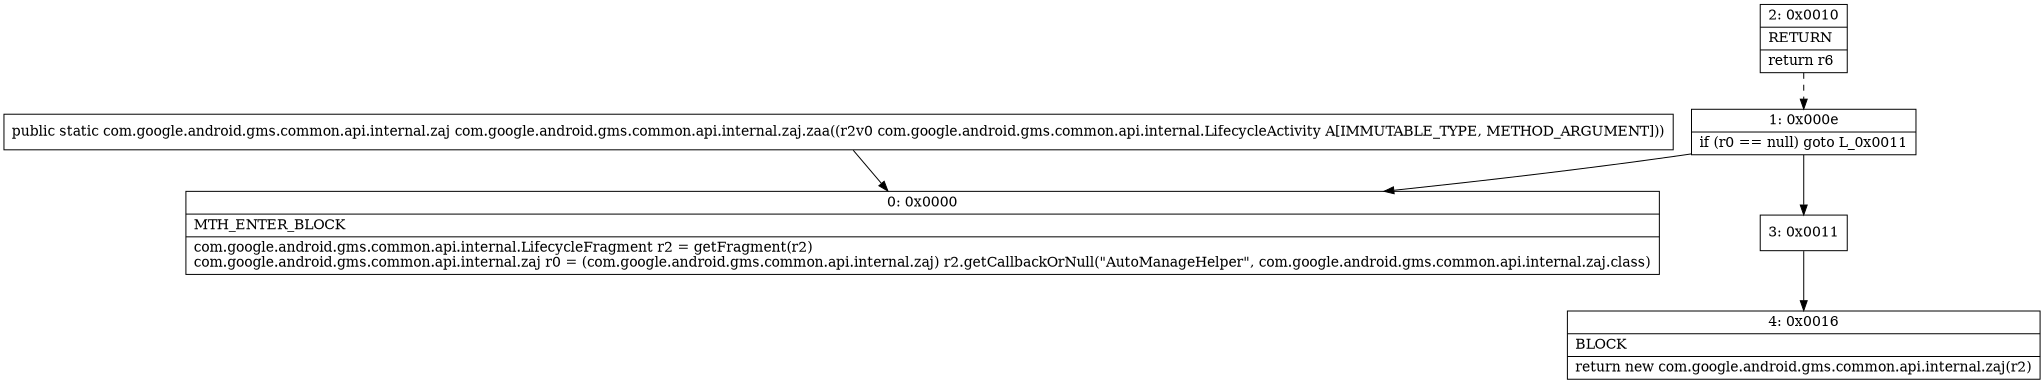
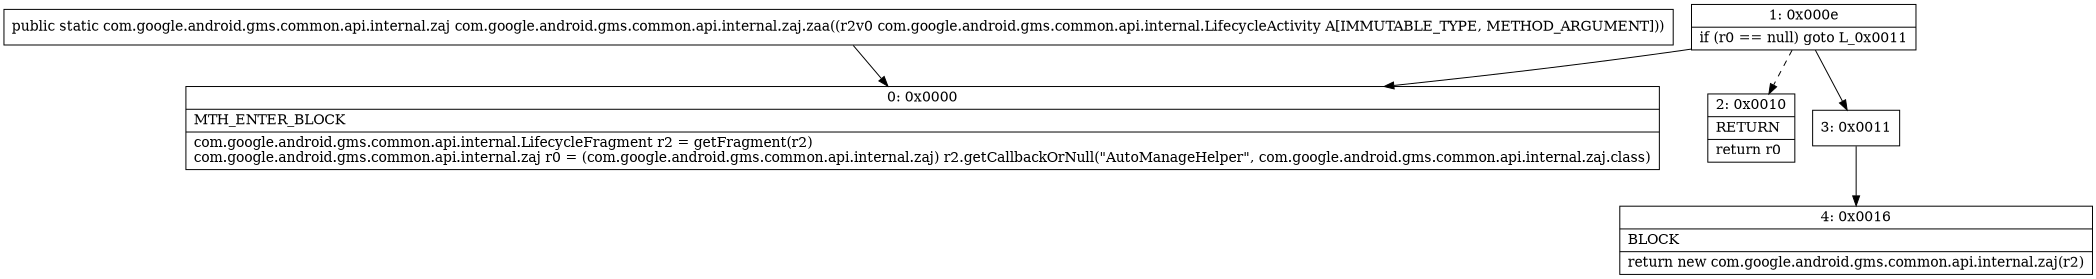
  digraph {
    node [shape=record]
    n1 [label="{0\:\ 0x0000|MTH_ENTER_BLOCK\l|com.google.android.gms.common.api.internal.LifecycleFragment r2 = getFragment(r2)\lcom.google.android.gms.common.api.internal.zaj r0 = (com.google.android.gms.common.api.internal.zaj) r2.getCallbackOrNull(\"AutoManageHelper\", com.google.android.gms.common.api.internal.zaj.class)\l}"]
    n2 [label="{1\:\ 0x000e|if (r0 == null) goto L_0x0011\l}"]
-   n3 [label="{2\:\ 0x0010|RETURN\l|return r6\l}"]
+   n3 [label="{2\:\ 0x0010|RETURN\l|return r0\l}"]
    n4 [label="{3\:\ 0x0011}"]
    n5 [label="{4\:\ 0x0016|BLOCK\l|return new com.google.android.gms.common.api.internal.zaj(r2)\l}"]
    n6 [label="{public static com.google.android.gms.common.api.internal.zaj com.google.android.gms.common.api.internal.zaj.zaa((r2v0 com.google.android.gms.common.api.internal.LifecycleActivity A[IMMUTABLE_TYPE, METHOD_ARGUMENT])) }"]
    n2 -> n1
-   n3 -> n2 [style=dashed]
+   n2 -> n3 [style=dashed]
    n2 -> n4
    n4 -> n5
    n6 -> n1
  }
